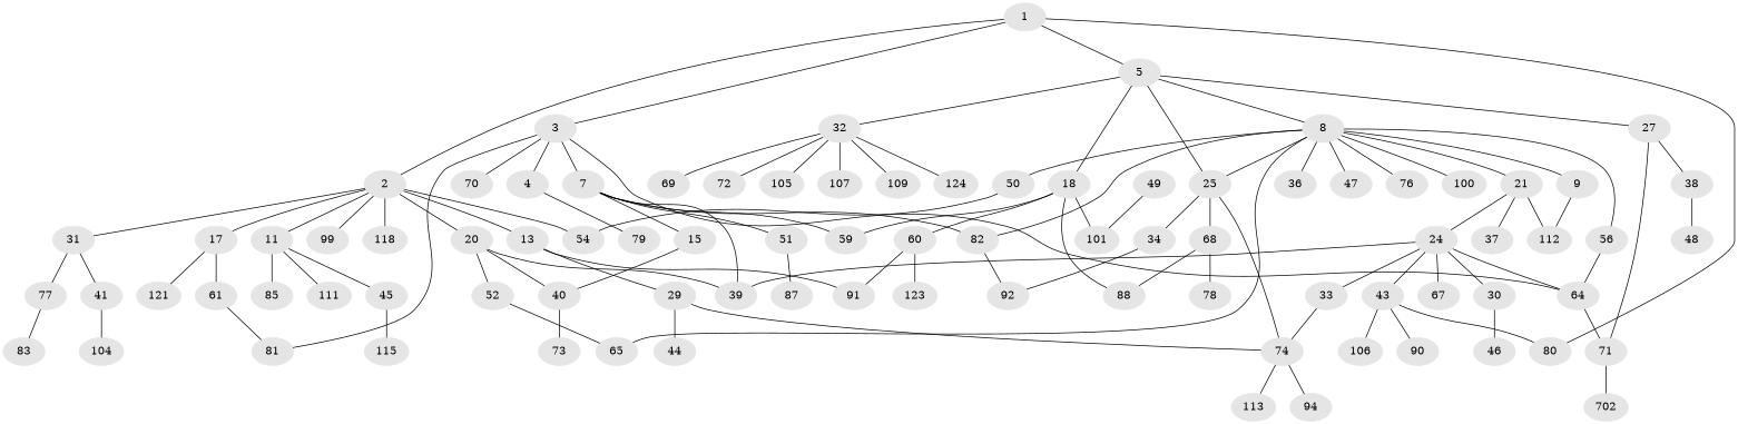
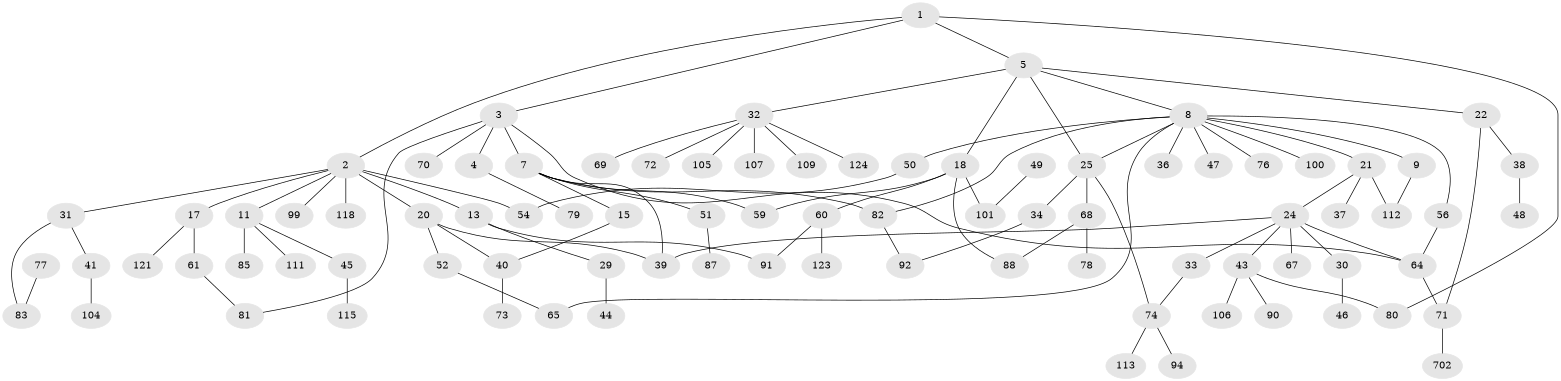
  graph {
    node [color=gray90 style=filled]
    1 [super="+95"]
    2 [super="+6"]
    3 [super="+16"]
    5 [super="+14"]
    80
    11 [super="+12"]
    13 [super="+120"]
    17 [super="+57"]
    20 [super="+26"]
    31
    54
    99 [super="+119"]
    118
    4 [super="+66"]
    7 [super="+10"]
    64 [super="+89"]
    70
    81
    8 [super="+19"]
    18 [super="+22"]
-   27 [super="+35"]
+   27 [super="+35" label=22]
    32 [super="+42"]
    25
    45 [super="+63"]
    85
    111
    29 [super="+97"]
    91 [super="+122"]
    61
    121
    39 [super="+58"]
    40 [super="+55"]
    52
    41 [super="+93"]
    77 [super="+117"]
    79
    15
    51
    59
    82
    71 [super="+86"]
    9 [super="+103"]
    21 [super="+23"]
    36
    47
    50 [super="+62"]
    56 [super="+75"]
    65 [super="+84"]
    76
    100
    60
    88
    101
    38
    69
    72
    105
    107
    109 [super="+125"]
    124
    49 [super="+116"]
    87 [super="+114"]
    92 [super="+108"]
    112
    24 [super="+28"]
    37
    34
    68 [super="+110"]
    74 [super="+98"]
    115
    44
    73
    123
    30
    33 [super="+53"]
    43 [super="+96"]
    67
    46 [super="+126"]
    90
    106
    78
    94
    113
    48
    n85 [label=702]
    104
    83
    1 -- 2
    1 -- 3
    1 -- 5
    1 -- 80
    2 -- 11
    2 -- 13
    2 -- 17
    2 -- 20
    2 -- 31
    2 -- 54
    2 -- 99
    2 -- 118
    3 -- 4
    3 -- 7
    3 -- 64
    3 -- 70
    3 -- 81
    5 -- 8
    5 -- 18
    5 -- 27
    5 -- 32
    5 -- 25
    11 -- 45
    11 -- 85
    11 -- 111
    13 -- 29
    13 -- 91
    17 -- 61
    17 -- 121
    20 -- 39
    20 -- 40
    20 -- 52
    31 -- 41
-   31 -- 77
+   31 -- 83
    4 -- 79
    7 -- 39
    7 -- 15
    7 -- 51
    7 -- 59
    7 -- 82
    64 -- 71
    8 -- 25
    8 -- 82
    8 -- 9
    8 -- 21
    8 -- 36
    8 -- 47
    8 -- 50
    8 -- 56
    8 -- 65
    8 -- 76
    8 -- 100
    18 -- 59
    18 -- 60
    18 -- 88
    18 -- 101
    27 -- 71
    27 -- 38
    32 -- 69
    32 -- 72
    32 -- 105
    32 -- 107
    32 -- 109
    32 -- 124
    25 -- 34
    25 -- 68
    25 -- 74
    45 -- 115
-   29 -- 74
    29 -- 44
    61 -- 81
    40 -- 73
    52 -- 65
    41 -- 104
    77 -- 83
    15 -- 40
    51 -- 87
    82 -- 92
    71 -- n85
    9 -- 112
    21 -- 112
    21 -- 24
    21 -- 37
    50 -- 54
    56 -- 64
    60 -- 91
    60 -- 123
    38 -- 48
    49 -- 101 [weight=2]
    24 -- 64
    24 -- 39
    24 -- 30
    24 -- 33
    24 -- 43
    24 -- 67
    34 -- 92
    68 -- 88
    68 -- 78
    74 -- 94
    74 -- 113
    30 -- 46
    33 -- 74
    43 -- 80
    43 -- 90
    43 -- 106
  }
